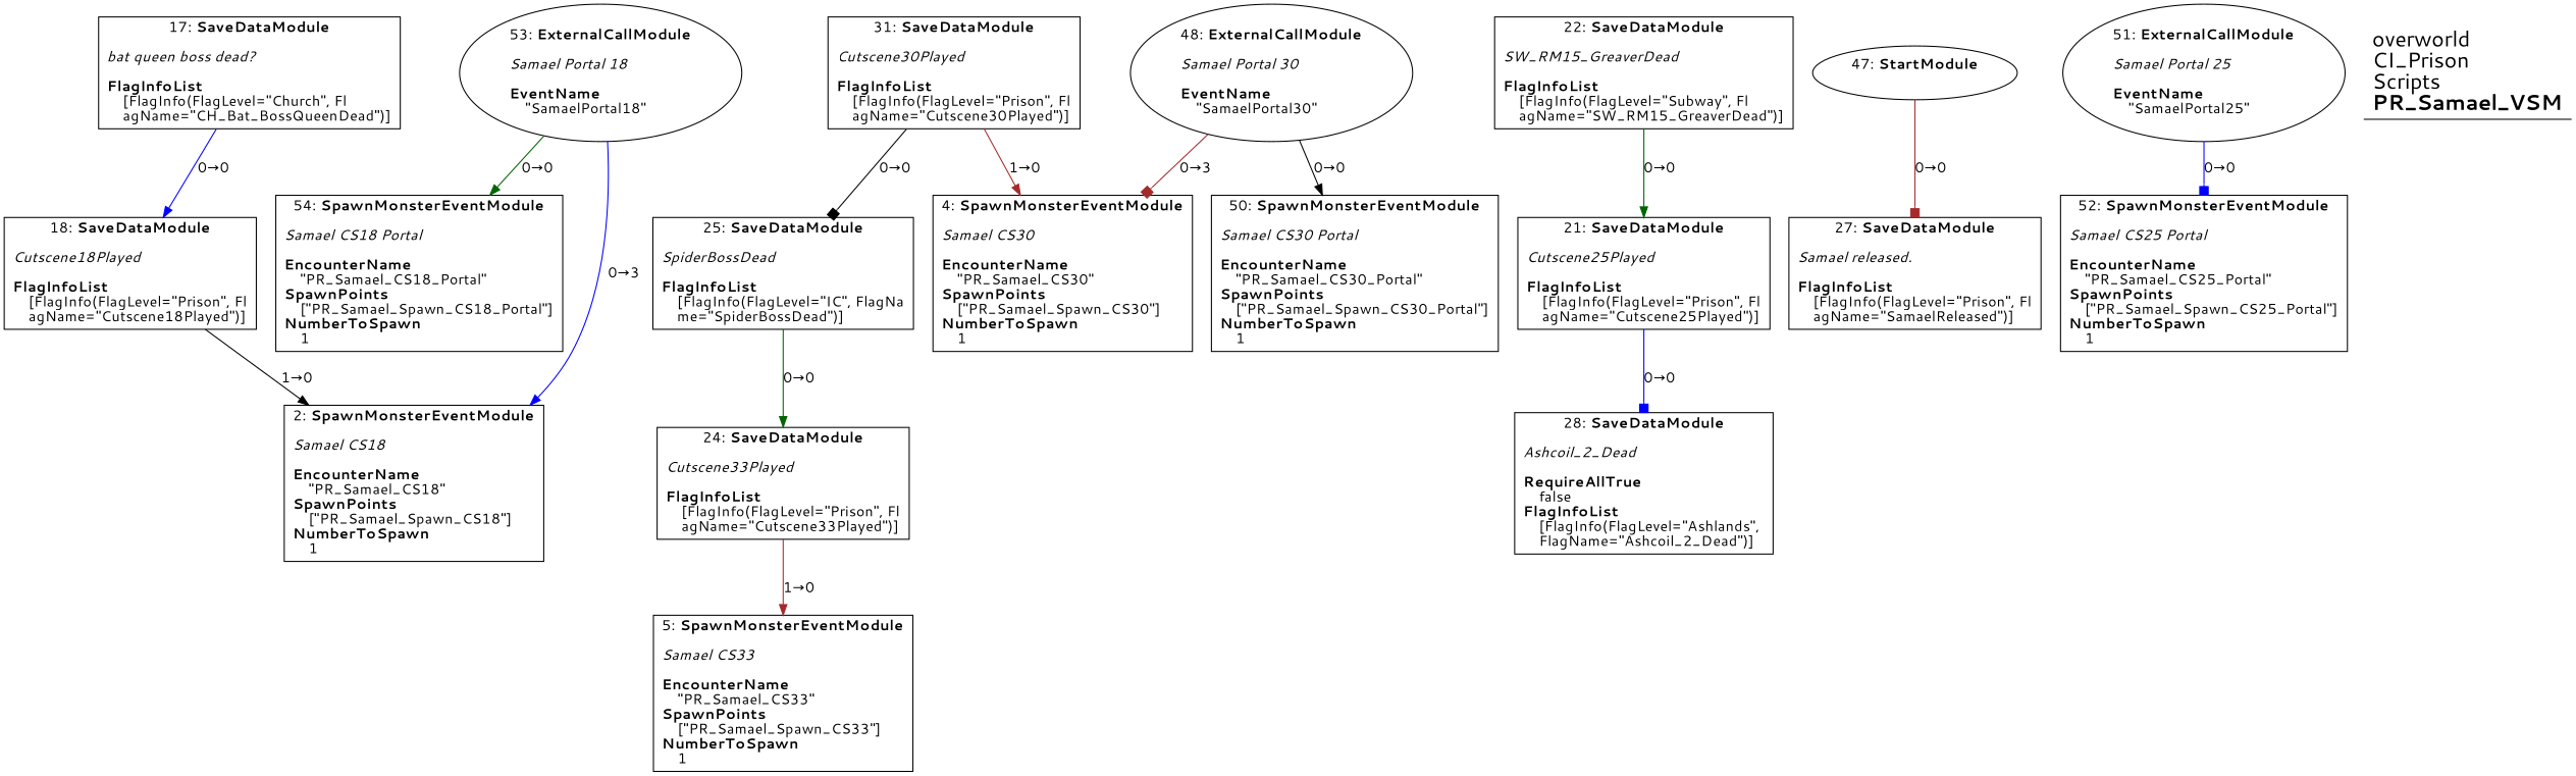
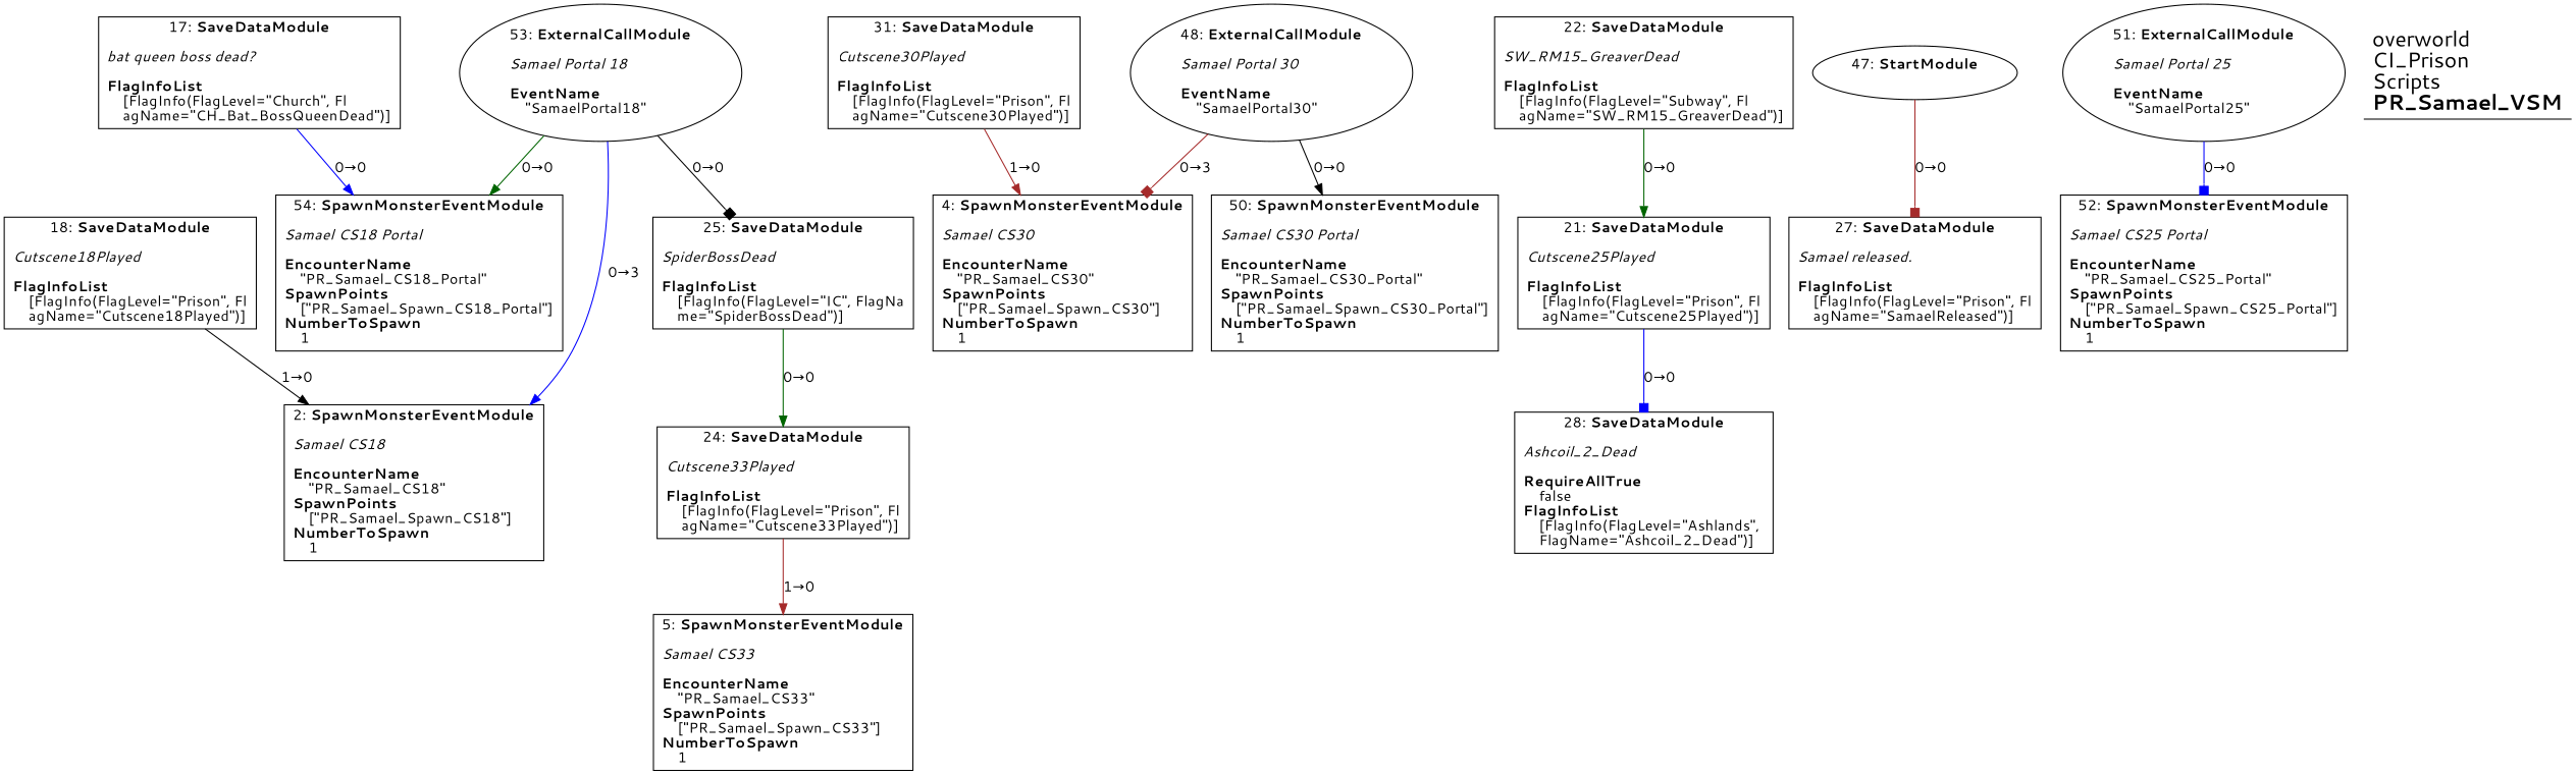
  digraph {
    fontname="Segoe UI"
    splines=spline
    node [fontname="Segoe UI" shape=box]
    edge [arrowhead=normal color=blue fontname="Segoe UI"]
    n1 [label=<2: <b>SpawnMonsterEventModule</b><br/><br/><i>Samael CS18<br align="left"/></i><br align="left"/><b>EncounterName</b><br align="left"/>    &quot;PR_Samael_CS18&quot;<br align="left"/><b>SpawnPoints</b><br align="left"/>    [&quot;PR_Samael_Spawn_CS18&quot;]<br align="left"/><b>NumberToSpawn</b><br align="left"/>    1<br align="left"/>>]
    n2 [label=<4: <b>SpawnMonsterEventModule</b><br/><br/><i>Samael CS30<br align="left"/></i><br align="left"/><b>EncounterName</b><br align="left"/>    &quot;PR_Samael_CS30&quot;<br align="left"/><b>SpawnPoints</b><br align="left"/>    [&quot;PR_Samael_Spawn_CS30&quot;]<br align="left"/><b>NumberToSpawn</b><br align="left"/>    1<br align="left"/>>]
    n3 [label=<5: <b>SpawnMonsterEventModule</b><br/><br/><i>Samael CS33<br align="left"/></i><br align="left"/><b>EncounterName</b><br align="left"/>    &quot;PR_Samael_CS33&quot;<br align="left"/><b>SpawnPoints</b><br align="left"/>    [&quot;PR_Samael_Spawn_CS33&quot;]<br align="left"/><b>NumberToSpawn</b><br align="left"/>    1<br align="left"/>>]
    n4 [label=<17: <b>SaveDataModule</b><br/><br/><i>bat queen boss dead?<br align="left"/></i><br align="left"/><b>FlagInfoList</b><br align="left"/>    [FlagInfo(FlagLevel=&quot;Church&quot;, Fl<br align="left"/>    agName=&quot;CH_Bat_BossQueenDead&quot;)]<br align="left"/>>]
    n5 [label=<18: <b>SaveDataModule</b><br/><br/><i>Cutscene18Played<br align="left"/></i><br align="left"/><b>FlagInfoList</b><br align="left"/>    [FlagInfo(FlagLevel=&quot;Prison&quot;, Fl<br align="left"/>    agName=&quot;Cutscene18Played&quot;)]<br align="left"/>>]
    n6 [label=<22: <b>SaveDataModule</b><br/><br/><i>SW_RM15_GreaverDead<br align="left"/></i><br align="left"/><b>FlagInfoList</b><br align="left"/>    [FlagInfo(FlagLevel=&quot;Subway&quot;, Fl<br align="left"/>    agName=&quot;SW_RM15_GreaverDead&quot;)]<br align="left"/>>]
    n7 [label=<21: <b>SaveDataModule</b><br/><br/><i>Cutscene25Played<br align="left"/></i><br align="left"/><b>FlagInfoList</b><br align="left"/>    [FlagInfo(FlagLevel=&quot;Prison&quot;, Fl<br align="left"/>    agName=&quot;Cutscene25Played&quot;)]<br align="left"/>>]
    n8 [label=<28: <b>SaveDataModule</b><br/><br/><i>Ashcoil_2_Dead<br align="left"/></i><br align="left"/><b>RequireAllTrue</b><br align="left"/>    false<br align="left"/><b>FlagInfoList</b><br align="left"/>    [FlagInfo(FlagLevel=&quot;Ashlands&quot;, <br align="left"/>    FlagName=&quot;Ashcoil_2_Dead&quot;)]<br align="left"/>>]
    n9 [label=<31: <b>SaveDataModule</b><br/><br/><i>Cutscene30Played<br align="left"/></i><br align="left"/><b>FlagInfoList</b><br align="left"/>    [FlagInfo(FlagLevel=&quot;Prison&quot;, Fl<br align="left"/>    agName=&quot;Cutscene30Played&quot;)]<br align="left"/>>]
    n10 [label=<25: <b>SaveDataModule</b><br/><br/><i>SpiderBossDead<br align="left"/></i><br align="left"/><b>FlagInfoList</b><br align="left"/>    [FlagInfo(FlagLevel=&quot;IC&quot;, FlagNa<br align="left"/>    me=&quot;SpiderBossDead&quot;)]<br align="left"/>>]
    n11 [label=<24: <b>SaveDataModule</b><br/><br/><i>Cutscene33Played<br align="left"/></i><br align="left"/><b>FlagInfoList</b><br align="left"/>    [FlagInfo(FlagLevel=&quot;Prison&quot;, Fl<br align="left"/>    agName=&quot;Cutscene33Played&quot;)]<br align="left"/>>]
    n12 [label=<27: <b>SaveDataModule</b><br/><br/><i>Samael released.<br align="left"/></i><br align="left"/><b>FlagInfoList</b><br align="left"/>    [FlagInfo(FlagLevel=&quot;Prison&quot;, Fl<br align="left"/>    agName=&quot;SamaelReleased&quot;)]<br align="left"/>>]
    n13 [label=<47: <b>StartModule</b><br/><br/>> shape=oval]
    n14 [label=<48: <b>ExternalCallModule</b><br/><br/><i>Samael Portal 30<br align="left"/></i><br align="left"/><b>EventName</b><br align="left"/>    &quot;SamaelPortal30&quot;<br align="left"/>> shape=oval]
    n15 [label=<50: <b>SpawnMonsterEventModule</b><br/><br/><i>Samael CS30 Portal<br align="left"/></i><br align="left"/><b>EncounterName</b><br align="left"/>    &quot;PR_Samael_CS30_Portal&quot;<br align="left"/><b>SpawnPoints</b><br align="left"/>    [&quot;PR_Samael_Spawn_CS30_Portal&quot;]<br align="left"/><b>NumberToSpawn</b><br align="left"/>    1<br align="left"/>>]
    n16 [label=<51: <b>ExternalCallModule</b><br/><br/><i>Samael Portal 25<br align="left"/></i><br align="left"/><b>EventName</b><br align="left"/>    &quot;SamaelPortal25&quot;<br align="left"/>> shape=oval]
    n17 [label=<52: <b>SpawnMonsterEventModule</b><br/><br/><i>Samael CS25 Portal<br align="left"/></i><br align="left"/><b>EncounterName</b><br align="left"/>    &quot;PR_Samael_CS25_Portal&quot;<br align="left"/><b>SpawnPoints</b><br align="left"/>    [&quot;PR_Samael_Spawn_CS25_Portal&quot;]<br align="left"/><b>NumberToSpawn</b><br align="left"/>    1<br align="left"/>>]
    n18 [label=<53: <b>ExternalCallModule</b><br/><br/><i>Samael Portal 18<br align="left"/></i><br align="left"/><b>EventName</b><br align="left"/>    &quot;SamaelPortal18&quot;<br align="left"/>> shape=oval]
    n19 [label=<54: <b>SpawnMonsterEventModule</b><br/><br/><i>Samael CS18 Portal<br align="left"/></i><br align="left"/><b>EncounterName</b><br align="left"/>    &quot;PR_Samael_CS18_Portal&quot;<br align="left"/><b>SpawnPoints</b><br align="left"/>    [&quot;PR_Samael_Spawn_CS18_Portal&quot;]<br align="left"/><b>NumberToSpawn</b><br align="left"/>    1<br align="left"/>>]
    n20 [label=<<font point-size="20">overworld<br align="left"/>CI_Prison<br align="left"/>Scripts<br align="left"/><b>PR_Samael_VSM</b><br align="left"/></font>> shape=underline]
-   n4 -> n5 [label="0→0"]
+   n4 -> n19 [label="0→0"]
    n5 -> n1 [color=black label="1→0"]
    n6 -> n7 [color=darkgreen label="0→0"]
    n7 -> n8 [arrowhead=box label="0→0"]
    n9 -> n2 [color=brown label="1→0"]
-   n9 -> n10 [arrowhead=box color=black label="0→0"]
+   n18 -> n10 [arrowhead=box color=black label="0→0"]
    n10 -> n11 [color=darkgreen label="0→0"]
    n11 -> n3 [color=brown label="1→0"]
    n13 -> n12 [arrowhead=box color=brown label="0→0"]
    n14 -> n2 [arrowhead=box color=brown label="0→3"]
    n14 -> n15 [color=black label="0→0"]
    n16 -> n17 [arrowhead=box label="0→0"]
    n18 -> n1 [label="0→3"]
    n18 -> n19 [color=darkgreen label="0→0"]
  }
